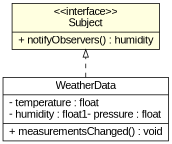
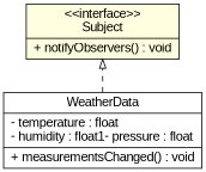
  digraph {
    rankdir=BT
    fontname="Liberation Sans"
    node [shape=record style=filled fontname="Liberation Sans"]
-   n1 [label="{\<\<interface\>\>\nSubject| + notifyObservers() : humidity\l}" fillcolor=lightyellow]
+   n1 [label="{\<\<interface\>\>\nSubject| + notifyObservers() : void\l}" fillcolor=lightyellow]
    n2 [label="{WeatherData | - temperature : float\l- humidity : float\1- pressure : float\l|+ 			measurementsChanged() : void\l}" fillcolor=white]
    n2 -> n1 [arrowhead=onormal style=dashed fontname="Liberation Sans"]
  }
